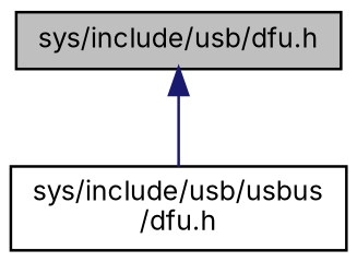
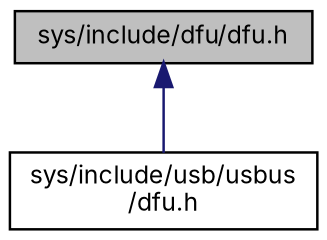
  digraph {
    fontname=Inter
    node [color=black fontname=Inter fontsize=10 shape=record style=filled]
-   n1 [fillcolor=grey75 fontcolor=black height=0.2 label="sys/include/usb/dfu.h" width=0.4]
+   n1 [fillcolor=grey75 fontcolor=black height=0.2 label="sys/include/dfu/dfu.h" width=0.4]
    n2 [fillcolor=white height=0.2 label="sys/include/usb/usbus\l/dfu.h" width=0.4]
    n1 -> n2 [color=midnightblue dir=back fontname=Inter fontsize=10 labelfontname=Helvetica labelfontsize=10 style=solid]
  }
